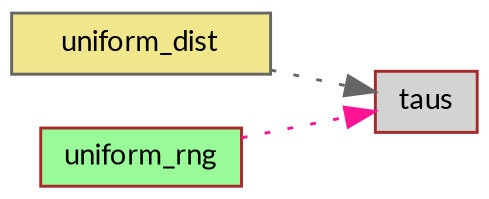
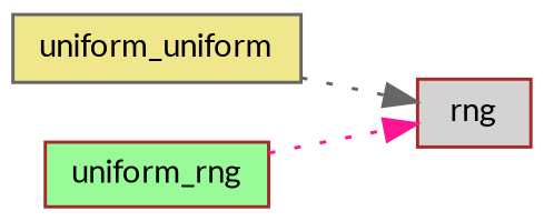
  digraph {
    fontname=Lato
    rankdir=LR
    node [color=brown fontname=Lato fontsize=10 shape=record style=filled]
    edge [fontname=Lato fontsize=10 labelfontname=Helvetica labelfontsize=10 style=dotted]
-   n1 [color=gray40 fillcolor=khaki fontcolor=black height=0.2 label=uniform_dist width=0.4]
-   n2 [fillcolor=lightgrey height=0.2 label=taus width=0.4]
+   n1 [color=gray40 fillcolor=khaki fontcolor=black height=0.2 label=uniform_uniform width=0.4]
+   n2 [fillcolor=lightgrey height=0.2 label=rng width=0.4]
    n3 [fillcolor=palegreen height=0.2 label=uniform_rng width=0.4]
    n1 -> n2 [color=gray40]
    n3 -> n2 [color=deeppink]
  }
